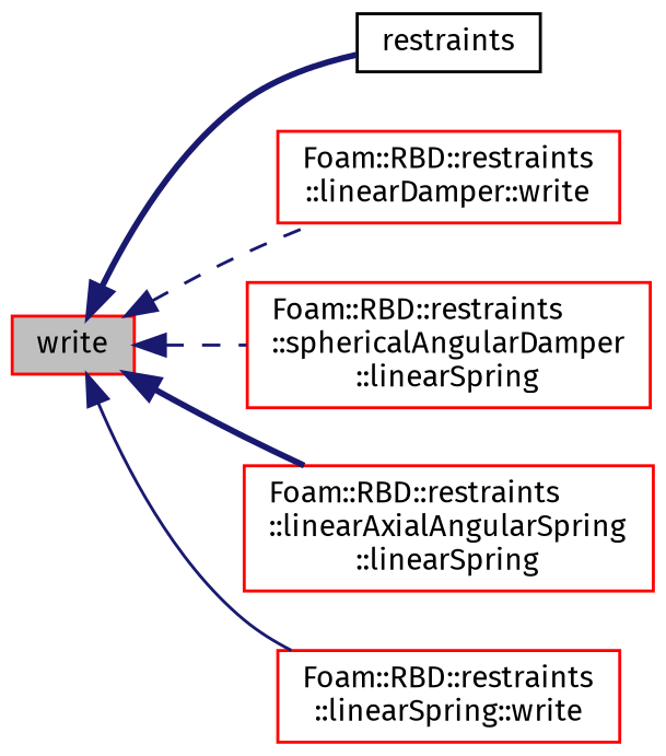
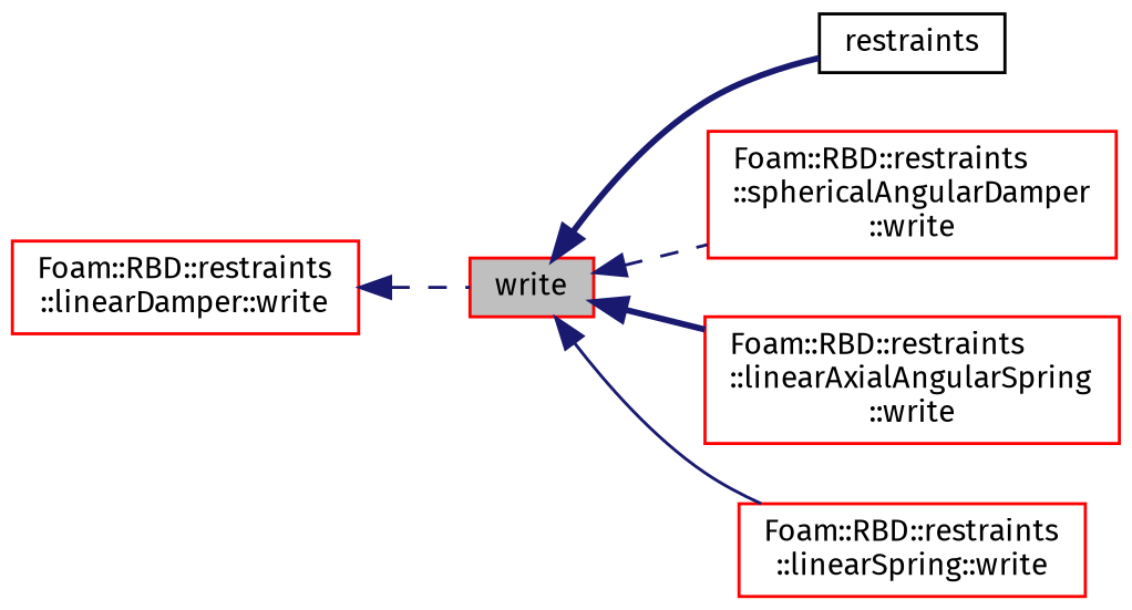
  digraph {
    fontname="Fira Sans"
    rankdir=LR
    node [color=red fontname="Fira Sans" fontsize=10 shape=record]
    edge [color=midnightblue dir=back fontname="Fira Sans" fontsize=10 labelfontname=Helvetica labelfontsize=10 style=bold]
    n1 [fillcolor=grey75 fontcolor=black height=0.2 label=write style=filled width=0.4]
    n2 [color=black height=0.2 label=restraints width=0.4]
    n3 [height=0.2 label="Foam::RBD::restraints\l::linearDamper::write" width=0.4]
-   n4 [height=0.2 label="Foam::RBD::restraints\l::sphericalAngularDamper\l::linearSpring" width=0.4]
-   n5 [height=0.2 label="Foam::RBD::restraints\l::linearAxialAngularSpring\l::linearSpring" width=0.4]
+   n4 [height=0.2 label="Foam::RBD::restraints\l::sphericalAngularDamper\l::write" width=0.4]
+   n5 [height=0.2 label="Foam::RBD::restraints\l::linearAxialAngularSpring\l::write" width=0.4]
    n6 [height=0.2 label="Foam::RBD::restraints\l::linearSpring::write" width=0.4]
    n1 -> n2
-   n1 -> n3 [style=dashed]
+   n3 -> n1 [style=dashed]
    n1 -> n4 [style=dashed]
    n1 -> n5
    n1 -> n6 [style=solid]
  }
